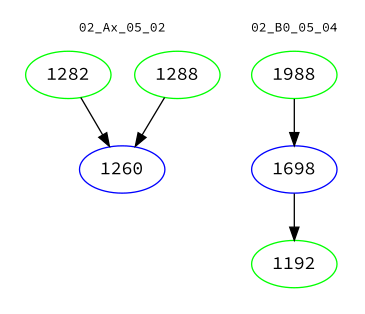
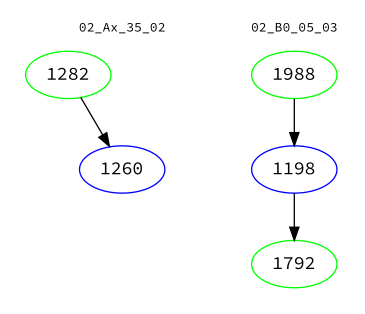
  digraph {
    fontname="Source Code Pro"
    node [color=green fontname="Source Code Pro"]
    edge [color=black fontname="Source Code Pro"]
-   n1 [label=1288]
    n2 [color=blue label=1260]
    n3 [label=1282]
    n4 [label=1988]
-   n5 [color=blue label=1698]
-   n6 [label=1192]
+   n5 [color=blue label=1198]
+   n6 [label=1792]
    subgraph cluster_1 {
      color=white
      fontsize=10
-     label="02_Ax_05_02"
-     n1
+     label="02_Ax_35_02"
      n2
      n3
    }
    subgraph cluster_2 {
      color=white
      fontsize=10
-     label="02_B0_05_04"
+     label="02_B0_05_03"
      n4
      n5
      n6
    }
-   n1 -> n2
    n3 -> n2
    n4 -> n5
    n5 -> n6
  }
